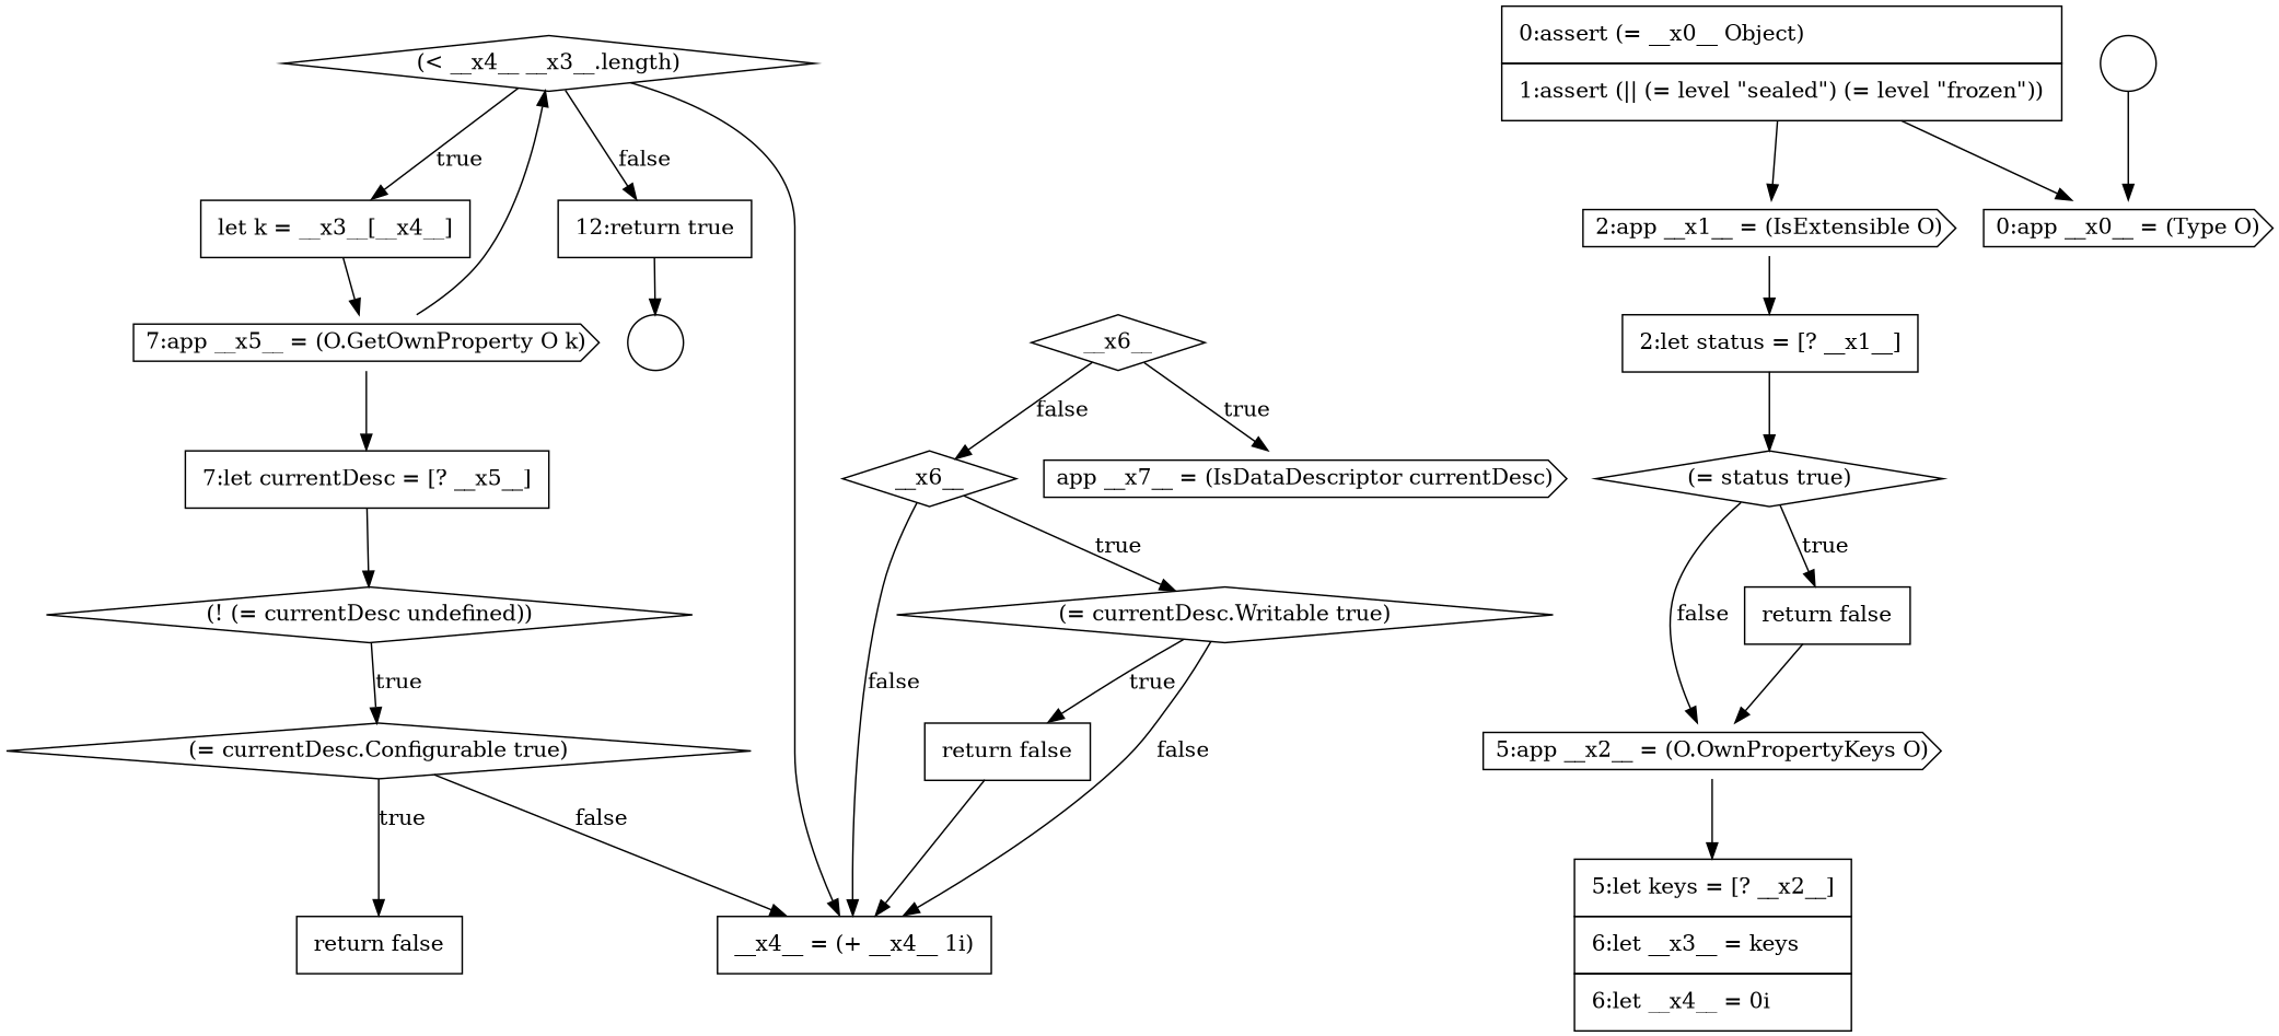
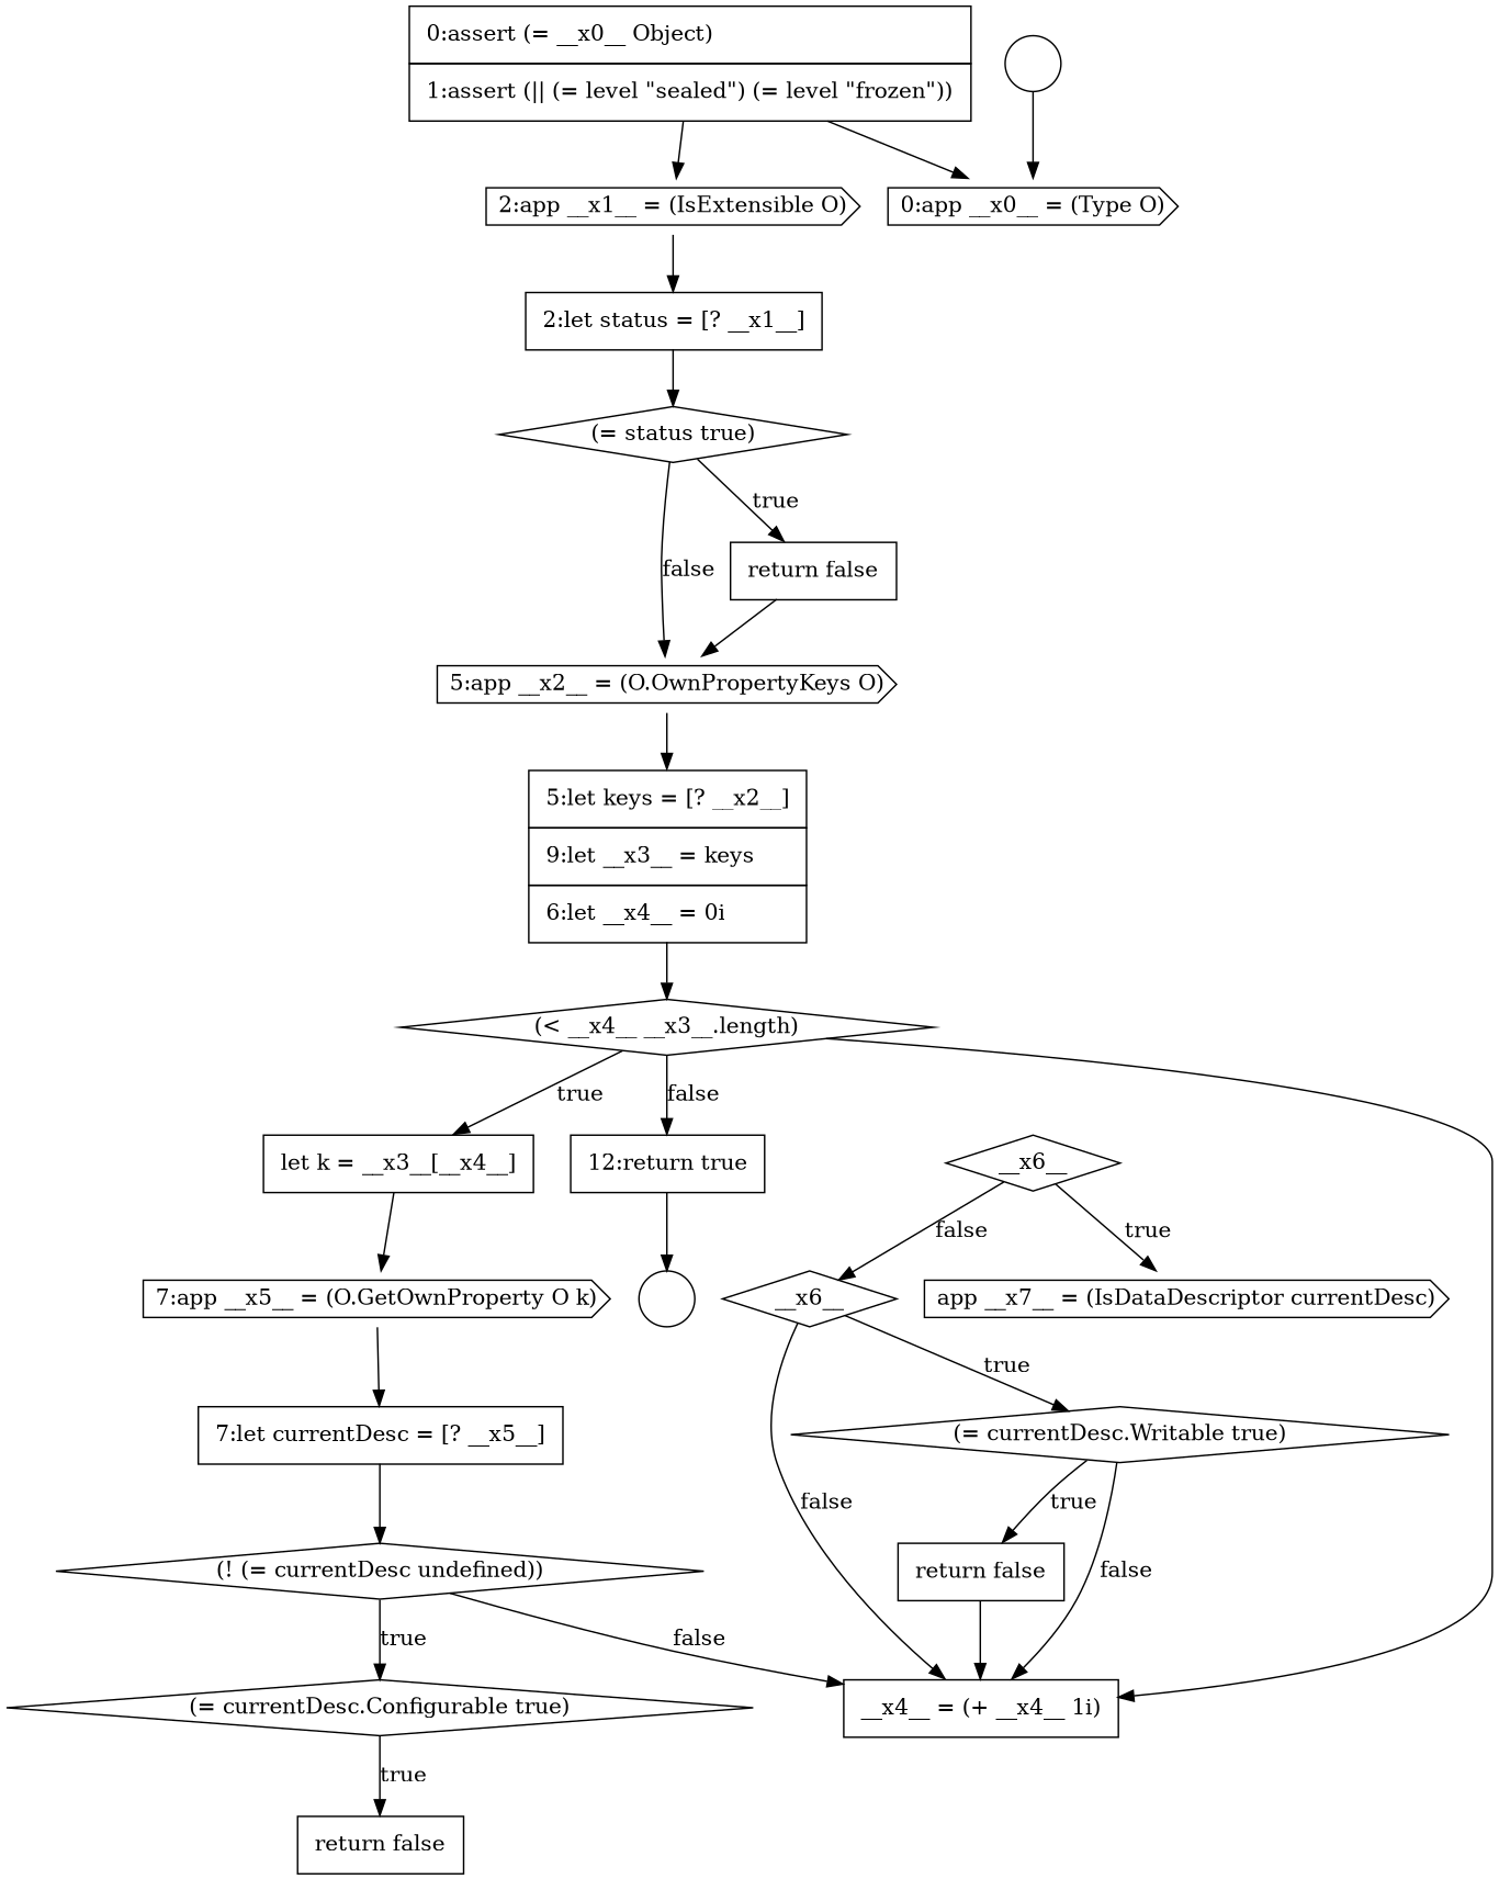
  digraph {
    node [color=black fillcolor=white shape=none style=filled]
    edge [color=black]
    n1 [label=<<font color="black">(! (= currentDesc undefined))</font>> shape=diamond]
    n2 [label=<<font color="black">(= currentDesc.Configurable true)</font>> shape=diamond]
    n3 [label=<<font color="black">     <table border="0" cellborder="1" cellspacing="0" cellpadding="10">       <tr><td align="left">__x4__ = (+ __x4__ 1i)</td></tr>     </table>   </font>> margin=0]
    n4 [label=<<font color="black">     <table border="0" cellborder="1" cellspacing="0" cellpadding="10">       <tr><td align="left">return false</td></tr>     </table>   </font>> margin=0]
    n5 [label=<<font color="black">2:app __x1__ = (IsExtensible O)</font>> shape=cds]
    n6 [label=<<font color="black">     <table border="0" cellborder="1" cellspacing="0" cellpadding="10">       <tr><td align="left">2:let status = [? __x1__]</td></tr>     </table>   </font>> margin=0]
    n7 [label=<<font color="black">(= status true)</font>> shape=diamond]
    n8 [label=<<font color="black">5:app __x2__ = (O.OwnPropertyKeys O)</font>> shape=cds]
-   n9 [label=<<font color="black">     <table border="0" cellborder="1" cellspacing="0" cellpadding="10">       <tr><td align="left">5:let keys = [? __x2__]</td></tr>       <tr><td align="left">6:let __x3__ = keys</td></tr>       <tr><td align="left">6:let __x4__ = 0i</td></tr>     </table>   </font>> margin=0]
+   n9 [label=<<font color="black">     <table border="0" cellborder="1" cellspacing="0" cellpadding="10">       <tr><td align="left">5:let keys = [? __x2__]</td></tr>       <tr><td align="left">9:let __x3__ = keys</td></tr>       <tr><td align="left">6:let __x4__ = 0i</td></tr>     </table>   </font>> margin=0]
    n10 [label=<<font color="black">(&lt; __x4__ __x3__.length)</font>> shape=diamond]
    n11 [label=<<font color="black">     <table border="0" cellborder="1" cellspacing="0" cellpadding="10">       <tr><td align="left">12:return true</td></tr>     </table>   </font>> margin=0]
    n12 [label=" " shape=circle]
    n13 [label=<<font color="black">     <table border="0" cellborder="1" cellspacing="0" cellpadding="10">       <tr><td align="left">7:let currentDesc = [? __x5__]</td></tr>     </table>   </font>> margin=0]
    n14 [label=<<font color="black">     <table border="0" cellborder="1" cellspacing="0" cellpadding="10">       <tr><td align="left">return false</td></tr>     </table>   </font>> margin=0]
    n15 [label=<<font color="black">(= currentDesc.Writable true)</font>> shape=diamond]
    n16 [label=<<font color="black">     <table border="0" cellborder="1" cellspacing="0" cellpadding="10">       <tr><td align="left">return false</td></tr>     </table>   </font>> margin=0]
    n17 [label=<<font color="black">__x6__</font>> shape=diamond]
    n18 [label=<<font color="black">__x6__</font>> shape=diamond]
    n19 [label=<<font color="black">app __x7__ = (IsDataDescriptor currentDesc)</font>> shape=cds]
    n20 [label=<<font color="black">     <table border="0" cellborder="1" cellspacing="0" cellpadding="10">       <tr><td align="left">let k = __x3__[__x4__]</td></tr>     </table>   </font>> margin=0]
    n21 [label=<<font color="black">7:app __x5__ = (O.GetOwnProperty O k)</font>> shape=cds]
    n22 [label=" " shape=circle]
    n23 [label=<<font color="black">0:app __x0__ = (Type O)</font>> shape=cds]
    n24 [label=<<font color="black">     <table border="0" cellborder="1" cellspacing="0" cellpadding="10">       <tr><td align="left">0:assert (= __x0__ Object)</td></tr>       <tr><td align="left">1:assert (|| (= level &quot;sealed&quot;) (= level &quot;frozen&quot;))</td></tr>     </table>   </font>> margin=0]
    n1 -> n2 [label=<<font color="black">true</font>>]
-   n2 -> n3 [label=<<font color="black">false</font>>]
+   n1 -> n3 [label=<<font color="black">false</font>>]
    n2 -> n4 [label=<<font color="black">true</font>>]
    n5 -> n6
    n6 -> n7
    n7 -> n8 [label=<<font color="black">false</font>>]
    n7 -> n14 [label=<<font color="black">true</font>>]
    n8 -> n9
-   n21 -> n10
+   n9 -> n10
    n10 -> n3
    n10 -> n11 [label=<<font color="black">false</font>>]
    n10 -> n20 [label=<<font color="black">true</font>>]
    n11 -> n12
    n13 -> n1
    n14 -> n8
    n15 -> n3 [label=<<font color="black">false</font>>]
    n15 -> n16 [label=<<font color="black">true</font>>]
    n16 -> n3
    n17 -> n18 [label=<<font color="black">false</font>>]
    n17 -> n19 [label=<<font color="black">true</font>>]
    n18 -> n3 [label=<<font color="black">false</font>>]
    n18 -> n15 [label=<<font color="black">true</font>>]
    n20 -> n21
    n21 -> n13
    n22 -> n23
    n24 -> n5
    n24 -> n23
  }
